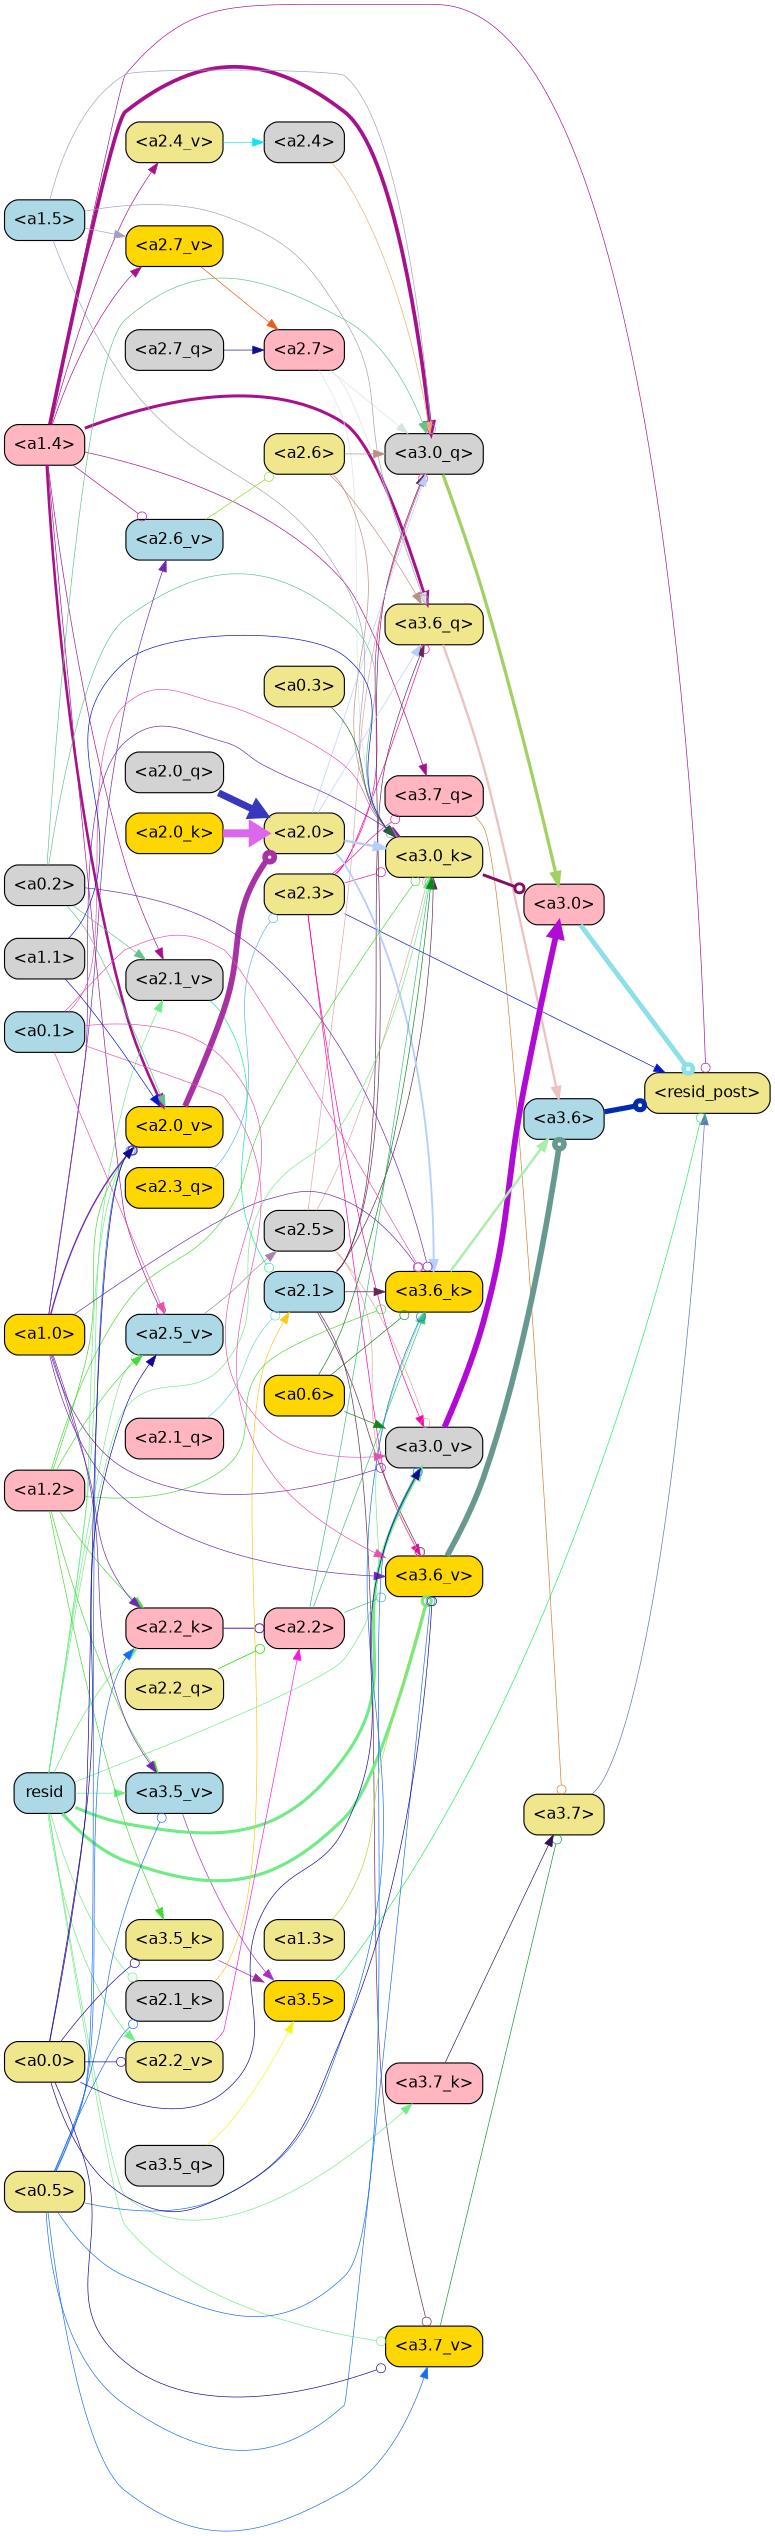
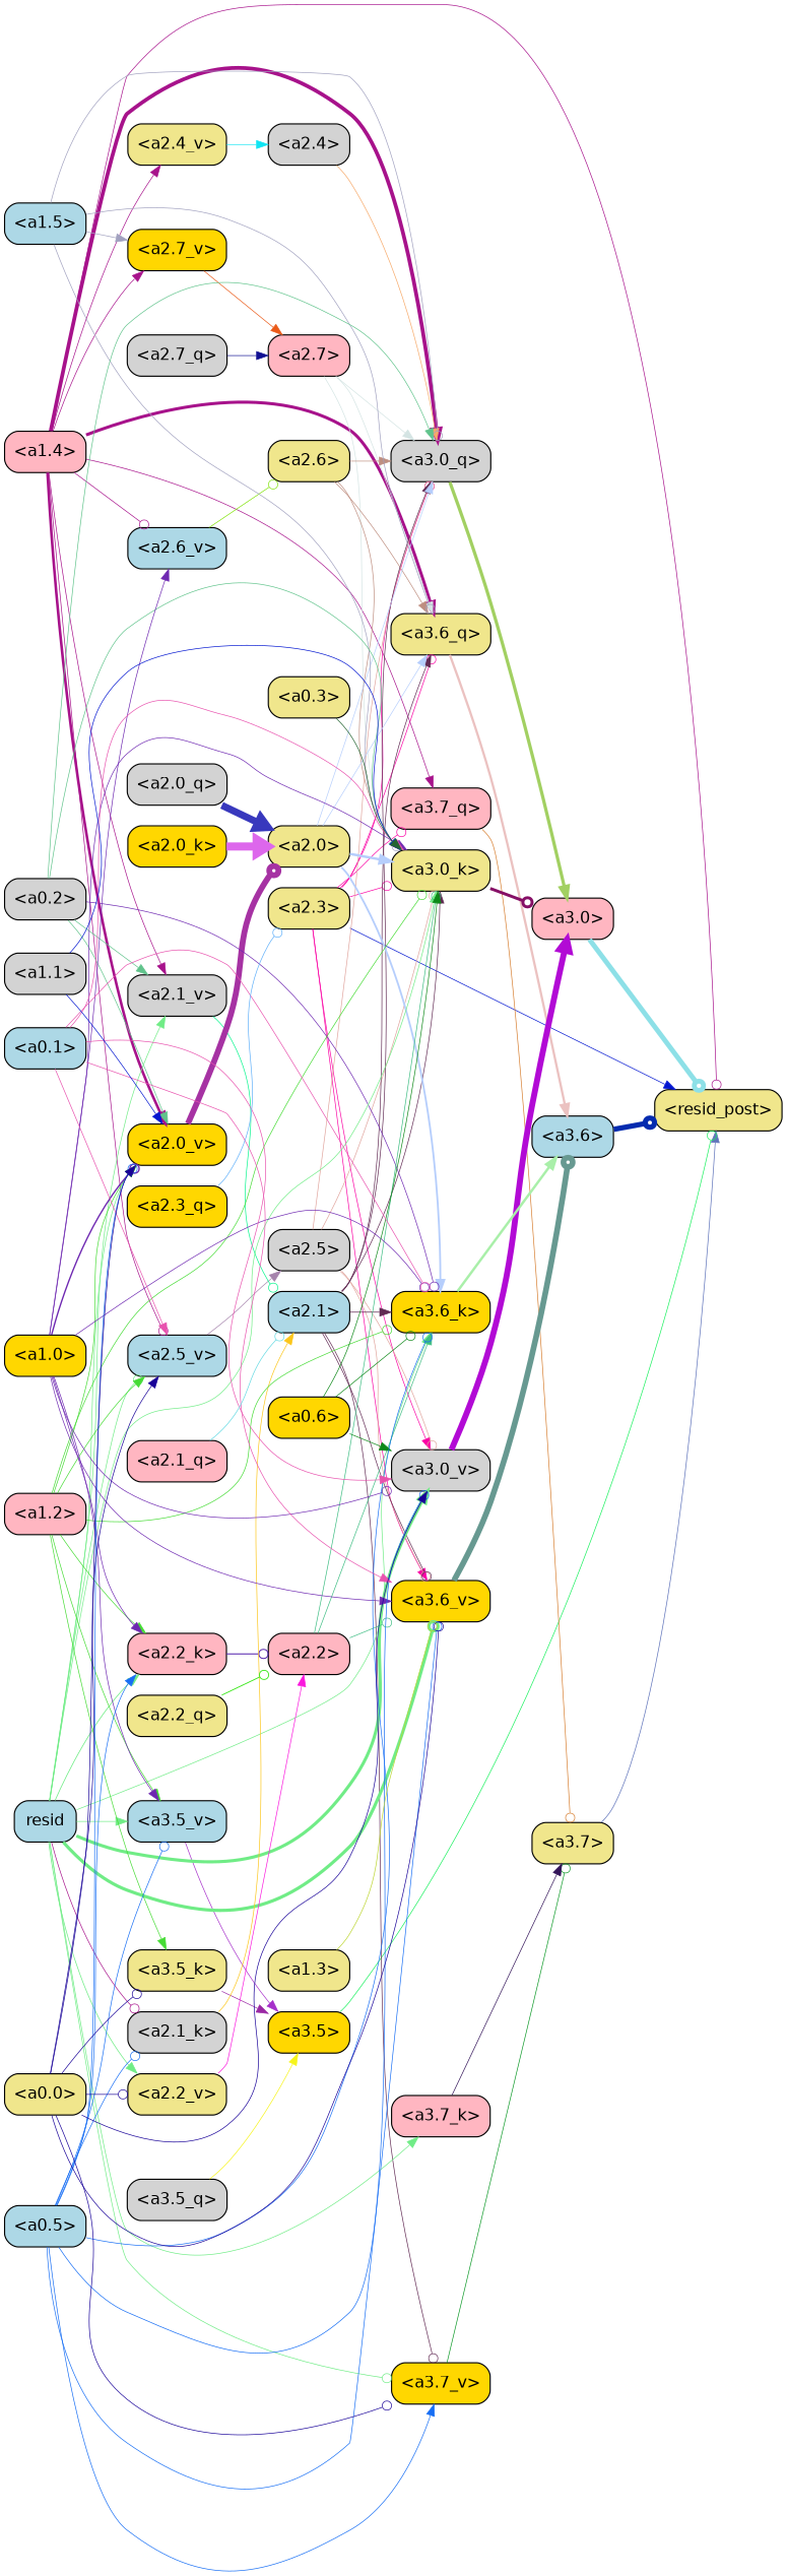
  strict digraph {
    rankdir=LR
    splines=true
    node [color=black fillcolor=khaki fontname=Helvetica shape=box style="filled, rounded"]
    edge [arrowhead=normal color="#70ec86" penwidth=0.6]
    "<a3.7>"
    "<resid_post>"
    "<a3.6>" [fillcolor=lightblue]
    "<a3.5>" [fillcolor=gold]
    "<a3.0>" [fillcolor=lightpink]
    "<a2.3>"
    "<a3.7_q>" [fillcolor=lightpink]
    "<a3.6_q>"
    "<a3.0_q>" [fillcolor=lightgrey]
    "<a3.0_k>"
    "<a3.6_v>" [fillcolor=gold]
    "<a3.0_v>" [fillcolor=lightgrey]
    "<a1.4>" [fillcolor=lightpink]
    "<a2.7_v>" [fillcolor=gold]
    "<a2.6_v>" [fillcolor=lightblue]
    "<a2.5_v>" [fillcolor=lightblue]
    "<a2.4_v>"
    "<a2.1_v>" [fillcolor=lightgrey]
    "<a2.0_v>" [fillcolor=gold]
    "<a2.7>" [fillcolor=lightpink]
    "<a2.6>"
    "<a2.5>" [fillcolor=lightgrey]
    "<a2.4>" [fillcolor=lightgrey]
    "<a2.1>" [fillcolor=lightblue]
    "<a2.0>"
    "<a3.6_k>" [fillcolor=gold]
    "<a3.7_v>" [fillcolor=gold]
    "<a3.5_q>" [fillcolor=lightgrey]
    "<a3.7_k>" [fillcolor=lightpink]
    "<a3.5_k>"
    "<a3.5_v>" [fillcolor=lightblue]
    "<a1.5>" [fillcolor=lightblue]
    "<a0.2>" [fillcolor=lightgrey]
    n34 [fillcolor=lightblue label=resid]
    "<a2.2_k>" [fillcolor=lightpink]
    "<a2.1_k>" [fillcolor=lightgrey]
    "<a2.2_v>"
    "<a2.2>" [fillcolor=lightpink]
    "<a1.2>" [fillcolor=lightpink]
    "<a1.0>" [fillcolor=gold]
    "<a0.6>" [fillcolor=gold]
-   "<a0.5>"
+   "<a0.5>" [fillcolor=lightblue]
    "<a0.1>" [fillcolor=lightblue]
    "<a0.0>"
    "<a1.1>" [fillcolor=lightgrey]
    "<a0.3>"
    "<a1.3>"
    "<a2.7_q>" [fillcolor=lightgrey]
    "<a2.3_q>" [fillcolor=gold]
    "<a2.2_q>"
    "<a2.1_q>" [fillcolor=lightpink]
    "<a2.0_q>" [fillcolor=lightgrey]
    "<a2.0_k>" [fillcolor=gold]
    "<a3.7>" -> "<resid_post>" [color="#6175bb" penwidth=0.6239100098609924]
    "<a3.6>" -> "<resid_post>" [arrowhead=odot color="#032baf" penwidth=4.569062113761902]
    "<a3.5>" -> "<resid_post>" [arrowhead=odot color="#17f05c"]
    "<a3.0>" -> "<resid_post>" [arrowhead=odot color="#8de0e7" penwidth=4.283544182777405]
    "<a2.3>" -> "<resid_post>" [color="#0215d0"]
    "<a2.3>" -> "<a3.7_q>" [arrowhead=odot color="#fa03a4"]
    "<a2.3>" -> "<a3.6_q>" [arrowhead=odot color="#fa03a4"]
    "<a2.3>" -> "<a3.0_q>" [arrowhead=odot color="#fa03a4"]
    "<a2.3>" -> "<a3.0_k>" [arrowhead=odot color="#fa03a4"]
    "<a2.3>" -> "<a3.6_v>" [color="#fa03a4"]
    "<a2.3>" -> "<a3.0_v>" [color="#fa03a4"]
    "<a3.7_q>" -> "<a3.7>" [arrowhead=odot color="#d67d2e"]
    "<a3.6_q>" -> "<a3.6>" [color="#ebc2c1" penwidth=2.03758105635643 arrowhead=""]
    "<a3.0_q>" -> "<a3.0>" [color="#a2d062" penwidth=2.8638100624084473]
    "<a3.0_k>" -> "<a3.0>" [arrowhead=odot color="#860f66" penwidth=2.6274144649505615]
    "<a3.6_v>" -> "<a3.6>" [arrowhead=odot color="#679991" penwidth=5.002329230308533]
    "<a3.0_v>" -> "<a3.0>" [color="#b20ad5" penwidth=5.188832879066467]
    "<a1.4>" -> "<resid_post>" [arrowhead=odot color="#a7128b"]
    "<a1.4>" -> "<a3.7_q>" [color="#a7128b"]
    "<a1.4>" -> "<a3.6_q>" [color="#a7128b" penwidth=2.6908124685287476]
    "<a1.4>" -> "<a3.0_q>" [color="#a7128b" penwidth=3.32076895236969]
    "<a1.4>" -> "<a2.7_v>" [color="#a7128b"]
    "<a1.4>" -> "<a2.6_v>" [arrowhead=odot color="#a7128b"]
    "<a1.4>" -> "<a2.5_v>" [arrowhead=odot color="#a7128b"]
    "<a1.4>" -> "<a2.4_v>" [color="#a7128b"]
    "<a1.4>" -> "<a2.1_v>" [color="#a7128b"]
    "<a1.4>" -> "<a2.0_v>" [color="#a7128b" penwidth=2.3065454959869385]
    "<a2.7_v>" -> "<a2.7>" [color="#ea5a18"]
    "<a2.6_v>" -> "<a2.6>" [arrowhead=odot color="#80e207"]
    "<a2.5_v>" -> "<a2.5>" [color="#a583ac"]
    "<a2.4_v>" -> "<a2.4>" [color="#0ee5f3"]
    "<a2.1_v>" -> "<a2.1>" [arrowhead=odot color="#04f58c"]
    "<a2.0_v>" -> "<a2.0>" [arrowhead=odot color="#a632a3" penwidth=5.12138295173645]
    "<a2.7>" -> "<a3.6_q>" [color="#d4e4e3" arrowhead=""]
    "<a2.7>" -> "<a3.0_q>" [color="#d4e4e3" arrowhead=""]
    "<a2.7>" -> "<a3.0_k>" [color="#d4e4e3" arrowhead=""]
    "<a2.6>" -> "<a3.6_q>" [color="#be8e80"]
    "<a2.6>" -> "<a3.0_q>" [color="#be8e80"]
    "<a2.6>" -> "<a3.0_k>" [color="#be8e80"]
    "<a2.5>" -> "<a3.0_q>" [arrowhead=odot color="#e0a49d"]
    "<a2.5>" -> "<a3.0_k>" [arrowhead=odot color="#e0a49d"]
    "<a2.5>" -> "<a3.6_v>" [arrowhead=odot color="#e0a49d"]
    "<a2.5>" -> "<a3.0_v>" [arrowhead=odot color="#e0a49d"]
    "<a2.4>" -> "<a3.0_q>" [color="#f6a969"]
    "<a2.1>" -> "<a3.6_q>" [color="#612a53"]
    "<a2.1>" -> "<a3.0_q>" [color="#612a53"]
    "<a2.1>" -> "<a3.0_k>" [color="#612a53"]
    "<a2.1>" -> "<a3.6_v>" [arrowhead=odot color="#612a53"]
    "<a2.1>" -> "<a3.6_k>" [color="#612a53"]
    "<a2.1>" -> "<a3.7_v>" [arrowhead=odot color="#612a53"]
    "<a2.0>" -> "<a3.6_q>" [color="#b6cefc" arrowhead=""]
    "<a2.0>" -> "<a3.0_q>" [color="#b6cefc" arrowhead=""]
    "<a2.0>" -> "<a3.0_k>" [color="#b6cefc" penwidth=2.182972814887762 arrowhead=""]
    "<a2.0>" -> "<a3.6_k>" [color="#b6cefc" penwidth=1.6254686117172241 arrowhead=""]
    "<a3.6_k>" -> "<a3.6>" [color="#a9efa9" penwidth=2.174198240041733 arrowhead=""]
    "<a3.7_v>" -> "<a3.7>" [arrowhead=odot color="#0b9826"]
    "<a3.5_q>" -> "<a3.5>" [color="#f6f419" arrowhead=""]
    "<a3.7_k>" -> "<a3.7>" [color="#321358"]
    "<a3.5_k>" -> "<a3.5>" [color="#9a27a4"]
    "<a3.5_v>" -> "<a3.5>" [color="#a62fca"]
    "<a1.5>" -> "<a3.6_q>" [arrowhead=odot color="#a1a1bf"]
    "<a1.5>" -> "<a3.0_q>" [arrowhead=odot color="#a1a1bf"]
    "<a1.5>" -> "<a3.0_k>" [arrowhead=odot color="#a1a1bf"]
    "<a1.5>" -> "<a2.7_v>" [color="#a1a1bf"]
    "<a0.2>" -> "<a3.0_q>" [color="#60c38b"]
    "<a0.2>" -> "<a3.0_k>" [color="#60c38b"]
    "<a0.2>" -> "<a2.1_v>" [color="#60c38b"]
    "<a0.2>" -> "<a2.0_v>" [color="#60c38b"]
    "<a0.2>" -> "<a3.6_k>" [arrowhead=odot color="#6e28b1"]
    n34 -> "<a3.0_k>"
    n34 -> "<a3.6_v>" [arrowhead=odot penwidth=2.809220314025879]
    n34 -> "<a3.0_v>" [penwidth=2.754121422767639]
    n34 -> "<a2.5_v>" [arrowhead=odot]
    n34 -> "<a2.1_v>"
    n34 -> "<a2.0_v>"
    n34 -> "<a3.6_k>"
    n34 -> "<a3.7_v>" [arrowhead=odot]
    n34 -> "<a3.7_k>"
    n34 -> "<a3.5_v>"
    n34 -> "<a2.2_k>" [penwidth=0.6805839538574219]
-   n34 -> "<a2.1_k>" [arrowhead=odot]
+   n34 -> "<a2.1_k>" [arrowhead=odot color="#a7128b"]
    n34 -> "<a2.2_v>" [penwidth=0.6436443328857422]
    "<a2.2_k>" -> "<a2.2>" [arrowhead=odot color="#5220ac" penwidth=0.87534499168396]
    "<a2.1_k>" -> "<a2.1>" [color="#fcc61a"]
    "<a2.2_v>" -> "<a2.2>" [color="#fa17dd"]
    "<a2.2>" -> "<a3.0_k>" [arrowhead=odot color="#3ebd83" penwidth=0.6065438985824585]
    "<a2.2>" -> "<a3.6_v>" [arrowhead=odot color="#3ebd83"]
    "<a2.2>" -> "<a3.6_k>" [color="#3ebd83"]
    "<a1.2>" -> "<a3.0_k>" [arrowhead=odot color="#45db34"]
    "<a1.2>" -> "<a2.5_v>" [color="#45db34"]
    "<a1.2>" -> "<a2.0_v>" [color="#45db34"]
    "<a1.2>" -> "<a3.6_k>" [arrowhead=odot color="#45db34"]
    "<a1.2>" -> "<a3.5_k>" [color="#45db34"]
    "<a1.2>" -> "<a3.5_v>" [color="#45db34"]
    "<a1.2>" -> "<a2.2_k>" [color="#45db34"]
    "<a1.0>" -> "<a3.0_k>" [color="#6e28b1"]
    "<a1.0>" -> "<a3.6_v>" [color="#6e28b1"]
    "<a1.0>" -> "<a3.0_v>" [arrowhead=odot color="#6e28b1"]
    "<a1.0>" -> "<a2.6_v>" [color="#6e28b1"]
    "<a1.0>" -> "<a2.0_v>" [arrowhead=odot color="#6e28b1" penwidth=1.2192587852478027]
    "<a1.0>" -> "<a3.6_k>" [arrowhead=odot color="#6e28b1"]
    "<a1.0>" -> "<a3.5_v>" [color="#6e28b1"]
    "<a1.0>" -> "<a2.2_k>" [color="#6e28b1"]
    "<a0.6>" -> "<a3.0_k>" [color="#0d8818"]
    "<a0.6>" -> "<a3.0_v>" [color="#0d8818"]
    "<a0.6>" -> "<a3.6_k>" [arrowhead=odot color="#0d8818"]
    "<a0.5>" -> "<a3.6_v>" [arrowhead=odot color="#176ef4"]
    "<a0.5>" -> "<a3.0_v>" [arrowhead=odot color="#176ef4" penwidth=0.6120390892028809]
    "<a0.5>" -> "<a2.0_v>" [arrowhead=odot color="#176ef4"]
    "<a0.5>" -> "<a3.6_k>" [arrowhead=odot color="#176ef4"]
    "<a0.5>" -> "<a3.7_v>" [color="#176ef4"]
    "<a0.5>" -> "<a3.5_v>" [arrowhead=odot color="#176ef4"]
    "<a0.5>" -> "<a2.2_k>" [color="#176ef4"]
    "<a0.5>" -> "<a2.1_k>" [arrowhead=odot color="#176ef4"]
    "<a0.1>" -> "<a3.0_k>" [color="#e852ae"]
    "<a0.1>" -> "<a3.6_v>" [color="#e852ae"]
    "<a0.1>" -> "<a3.0_v>" [color="#e852ae"]
    "<a0.1>" -> "<a2.5_v>" [color="#e852ae"]
    "<a0.1>" -> "<a3.6_k>" [arrowhead=odot color="#e852ae"]
    "<a0.0>" -> "<a3.6_v>" [arrowhead=odot color="#180298"]
    "<a0.0>" -> "<a3.0_v>" [color="#180298"]
    "<a0.0>" -> "<a2.5_v>" [color="#180298"]
    "<a0.0>" -> "<a2.0_v>" [color="#180298"]
    "<a0.0>" -> "<a3.7_v>" [arrowhead=odot color="#180298"]
    "<a0.0>" -> "<a3.5_k>" [arrowhead=odot color="#180298"]
    "<a0.0>" -> "<a2.2_v>" [arrowhead=odot color="#180298"]
    "<a1.1>" -> "<a3.0_k>" [color="#0215d0"]
    "<a1.1>" -> "<a2.0_v>" [color="#0215d0"]
    "<a0.3>" -> "<a3.0_k>" [color="#246431"]
    "<a1.3>" -> "<a3.6_v>" [arrowhead=odot color="#bcd531"]
    "<a2.7_q>" -> "<a2.7>" [color="#100f92"]
    "<a2.3_q>" -> "<a2.3>" [arrowhead=odot color="#5faff9"]
    "<a2.2_q>" -> "<a2.2>" [arrowhead=odot color="#32e611" penwidth=0.7585353851318359]
    "<a2.1_q>" -> "<a2.1>" [arrowhead=odot color="#64d9e2"]
    "<a2.0_q>" -> "<a2.0>" [color="#3838bd" penwidth=6.189085364341736]
    "<a2.0_k>" -> "<a2.0>" [color="#dd67ec" penwidth=7.056803464889526]
  }
